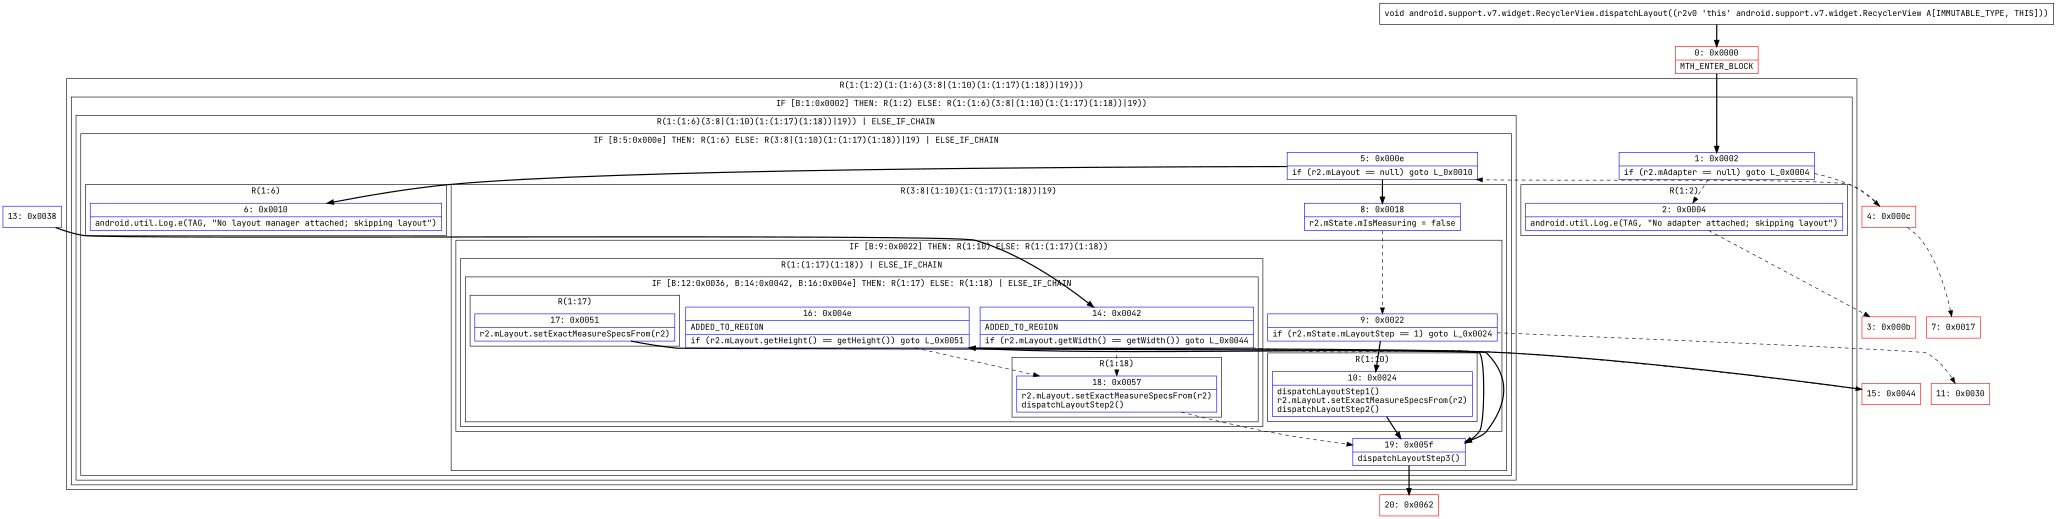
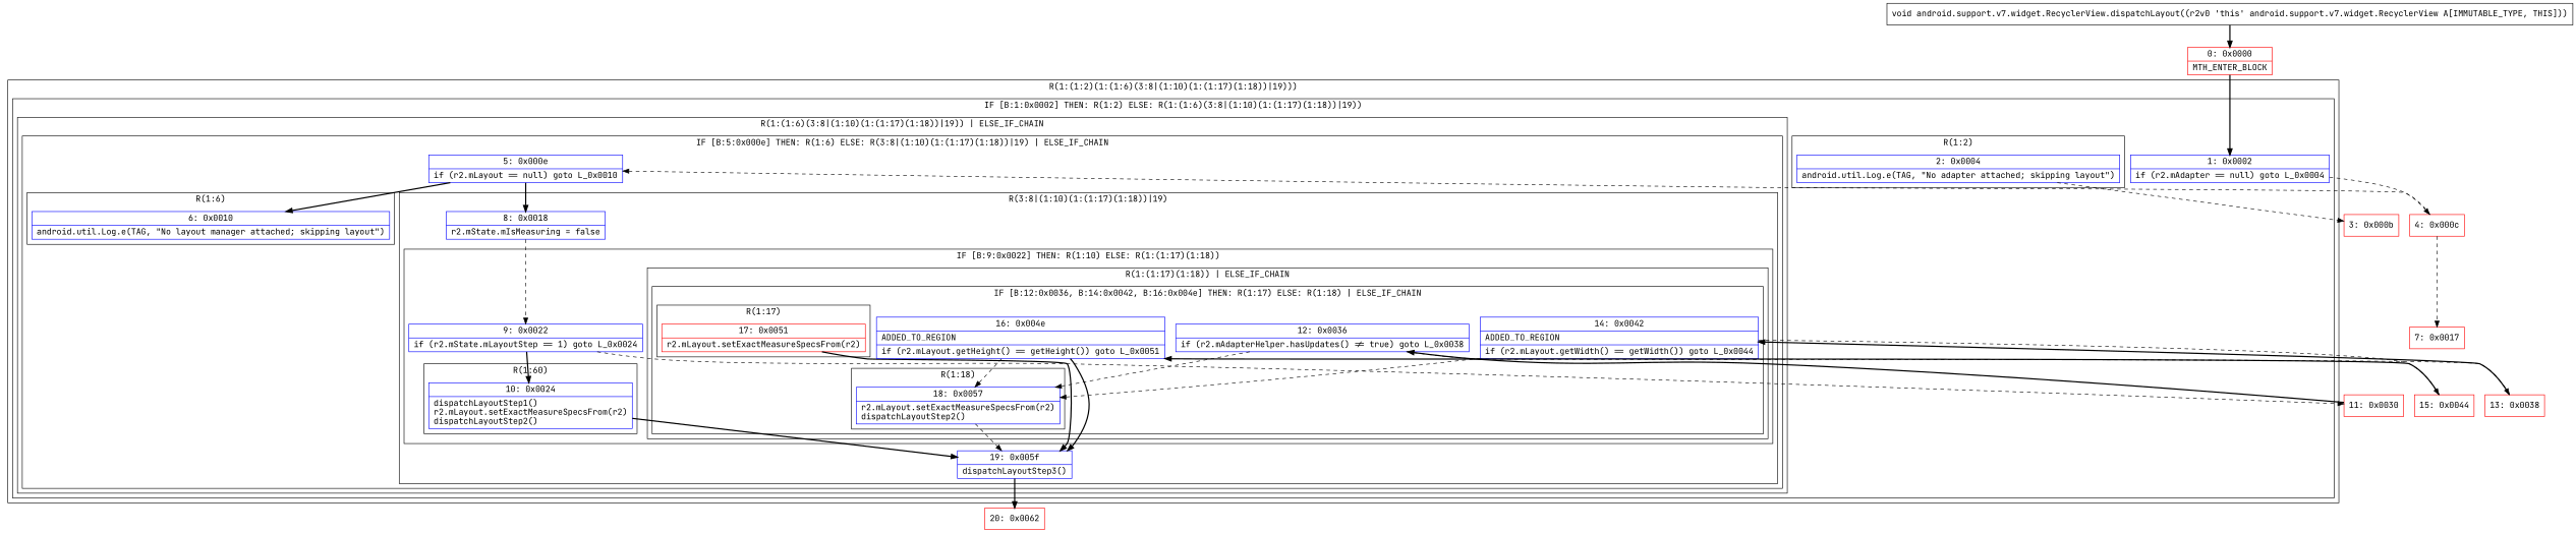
  digraph {
    fontname="JetBrains Mono"
    node [color=blue fontname="JetBrains Mono" shape=record]
    edge [fontname="JetBrains Mono" style=dashed]
    n1 [label="{2\:\ 0x0004|android.util.Log.e(TAG, \"No adapter attached; skipping layout\")\l}"]
    n2 [label="{6\:\ 0x0010|android.util.Log.e(TAG, \"No layout manager attached; skipping layout\")\l}"]
    n3 [label="{10\:\ 0x0024|dispatchLayoutStep1()\lr2.mLayout.setExactMeasureSpecsFrom(r2)\ldispatchLayoutStep2()\l}"]
-   n4 [label="{17\:\ 0x0051|r2.mLayout.setExactMeasureSpecsFrom(r2)\l}"]
+   n4 [color=red label="{17\:\ 0x0051|r2.mLayout.setExactMeasureSpecsFrom(r2)\l}"]
    n5 [label="{18\:\ 0x0057|r2.mLayout.setExactMeasureSpecsFrom(r2)\ldispatchLayoutStep2()\l}"]
+   n6 [label="{12\:\ 0x0036|if (r2.mAdapterHelper.hasUpdates() != true) goto L_0x0038\l}"]
    n7 [label="{14\:\ 0x0042|ADDED_TO_REGION\l|if (r2.mLayout.getWidth() == getWidth()) goto L_0x0044\l}"]
    n8 [label="{16\:\ 0x004e|ADDED_TO_REGION\l|if (r2.mLayout.getHeight() == getHeight()) goto L_0x0051\l}"]
    n9 [label="{9\:\ 0x0022|if (r2.mState.mLayoutStep == 1) goto L_0x0024\l}"]
    n10 [label="{8\:\ 0x0018|r2.mState.mIsMeasuring = false\l}"]
    n11 [label="{19\:\ 0x005f|dispatchLayoutStep3()\l}"]
    n12 [label="{5\:\ 0x000e|if (r2.mLayout == null) goto L_0x0010\l}"]
    n13 [label="{1\:\ 0x0002|if (r2.mAdapter == null) goto L_0x0004\l}"]
    n14 [color=red label="{3\:\ 0x000b}"]
-   n15 [label="{13\:\ 0x0038}"]
+   n15 [color=red label="{13\:\ 0x0038}"]
    n16 [color=red label="{15\:\ 0x0044}"]
    n17 [color=red label="{11\:\ 0x0030}"]
    n18 [color=red label="{20\:\ 0x0062}"]
    n19 [color=red label="{4\:\ 0x000c}"]
    n20 [color=red label="{7\:\ 0x0017}"]
    n21 [color=red label="{0\:\ 0x0000|MTH_ENTER_BLOCK\l}"]
    n22 [label="{void android.support.v7.widget.RecyclerView.dispatchLayout((r2v0 'this' android.support.v7.widget.RecyclerView A[IMMUTABLE_TYPE, THIS])) }" color=""]
    subgraph cluster_1 {
      label="R(1:(1:2)(1:(1:6)(3:8|(1:10)(1:(1:17)(1:18))|19)))"
      subgraph cluster_2 {
        label="IF [B:1:0x0002] THEN: R(1:2) ELSE: R(1:(1:6)(3:8|(1:10)(1:(1:17)(1:18))|19))"
        n13
        subgraph cluster_3 {
          label="R(1:2)"
          n1
        }
        subgraph cluster_4 {
          label="R(1:(1:6)(3:8|(1:10)(1:(1:17)(1:18))|19)) | ELSE_IF_CHAIN\l"
          subgraph cluster_5 {
            label="IF [B:5:0x000e] THEN: R(1:6) ELSE: R(3:8|(1:10)(1:(1:17)(1:18))|19) | ELSE_IF_CHAIN\l"
            n12
            subgraph cluster_6 {
              label="R(1:6)"
              n2
            }
            subgraph cluster_7 {
              label="R(3:8|(1:10)(1:(1:17)(1:18))|19)"
              n10
              n11
              subgraph cluster_8 {
                label="IF [B:9:0x0022] THEN: R(1:10) ELSE: R(1:(1:17)(1:18))"
                n9
                subgraph cluster_9 {
-                 label="R(1:10)"
+                 label="R(1:60)"
                  n3
                }
                subgraph cluster_10 {
                  label="R(1:(1:17)(1:18)) | ELSE_IF_CHAIN\l"
                  subgraph cluster_11 {
                    label="IF [B:12:0x0036, B:14:0x0042, B:16:0x004e] THEN: R(1:17) ELSE: R(1:18) | ELSE_IF_CHAIN\l"
+                   n6
                    n7
                    n8
                    subgraph cluster_12 {
                      label="R(1:17)"
                      n4
                    }
                    subgraph cluster_13 {
                      label="R(1:18)"
                      n5
                    }
                  }
                }
              }
            }
          }
        }
      }
    }
    n1 -> n14
    n3 -> n11 [style=bold]
    n4 -> n11 [style=bold]
    n5 -> n11
+   n6 -> n5
+   n6 -> n15
    n7 -> n5
    n7 -> n16
    n8 -> n5
    n8 -> n11 [style=bold]
    n9 -> n3 [style=bold]
    n9 -> n17
    n10 -> n9
    n11 -> n18 [style=bold]
    n12 -> n2 [style=bold]
    n12 -> n10 [style=bold]
-   n13 -> n1
    n13 -> n19
    n15 -> n7 [style=bold]
    n16 -> n8 [style=bold]
+   n17 -> n6 [style=bold]
    n19 -> n12
    n19 -> n20
    n21 -> n13 [style=bold]
    n22 -> n21 [style=bold]
  }
